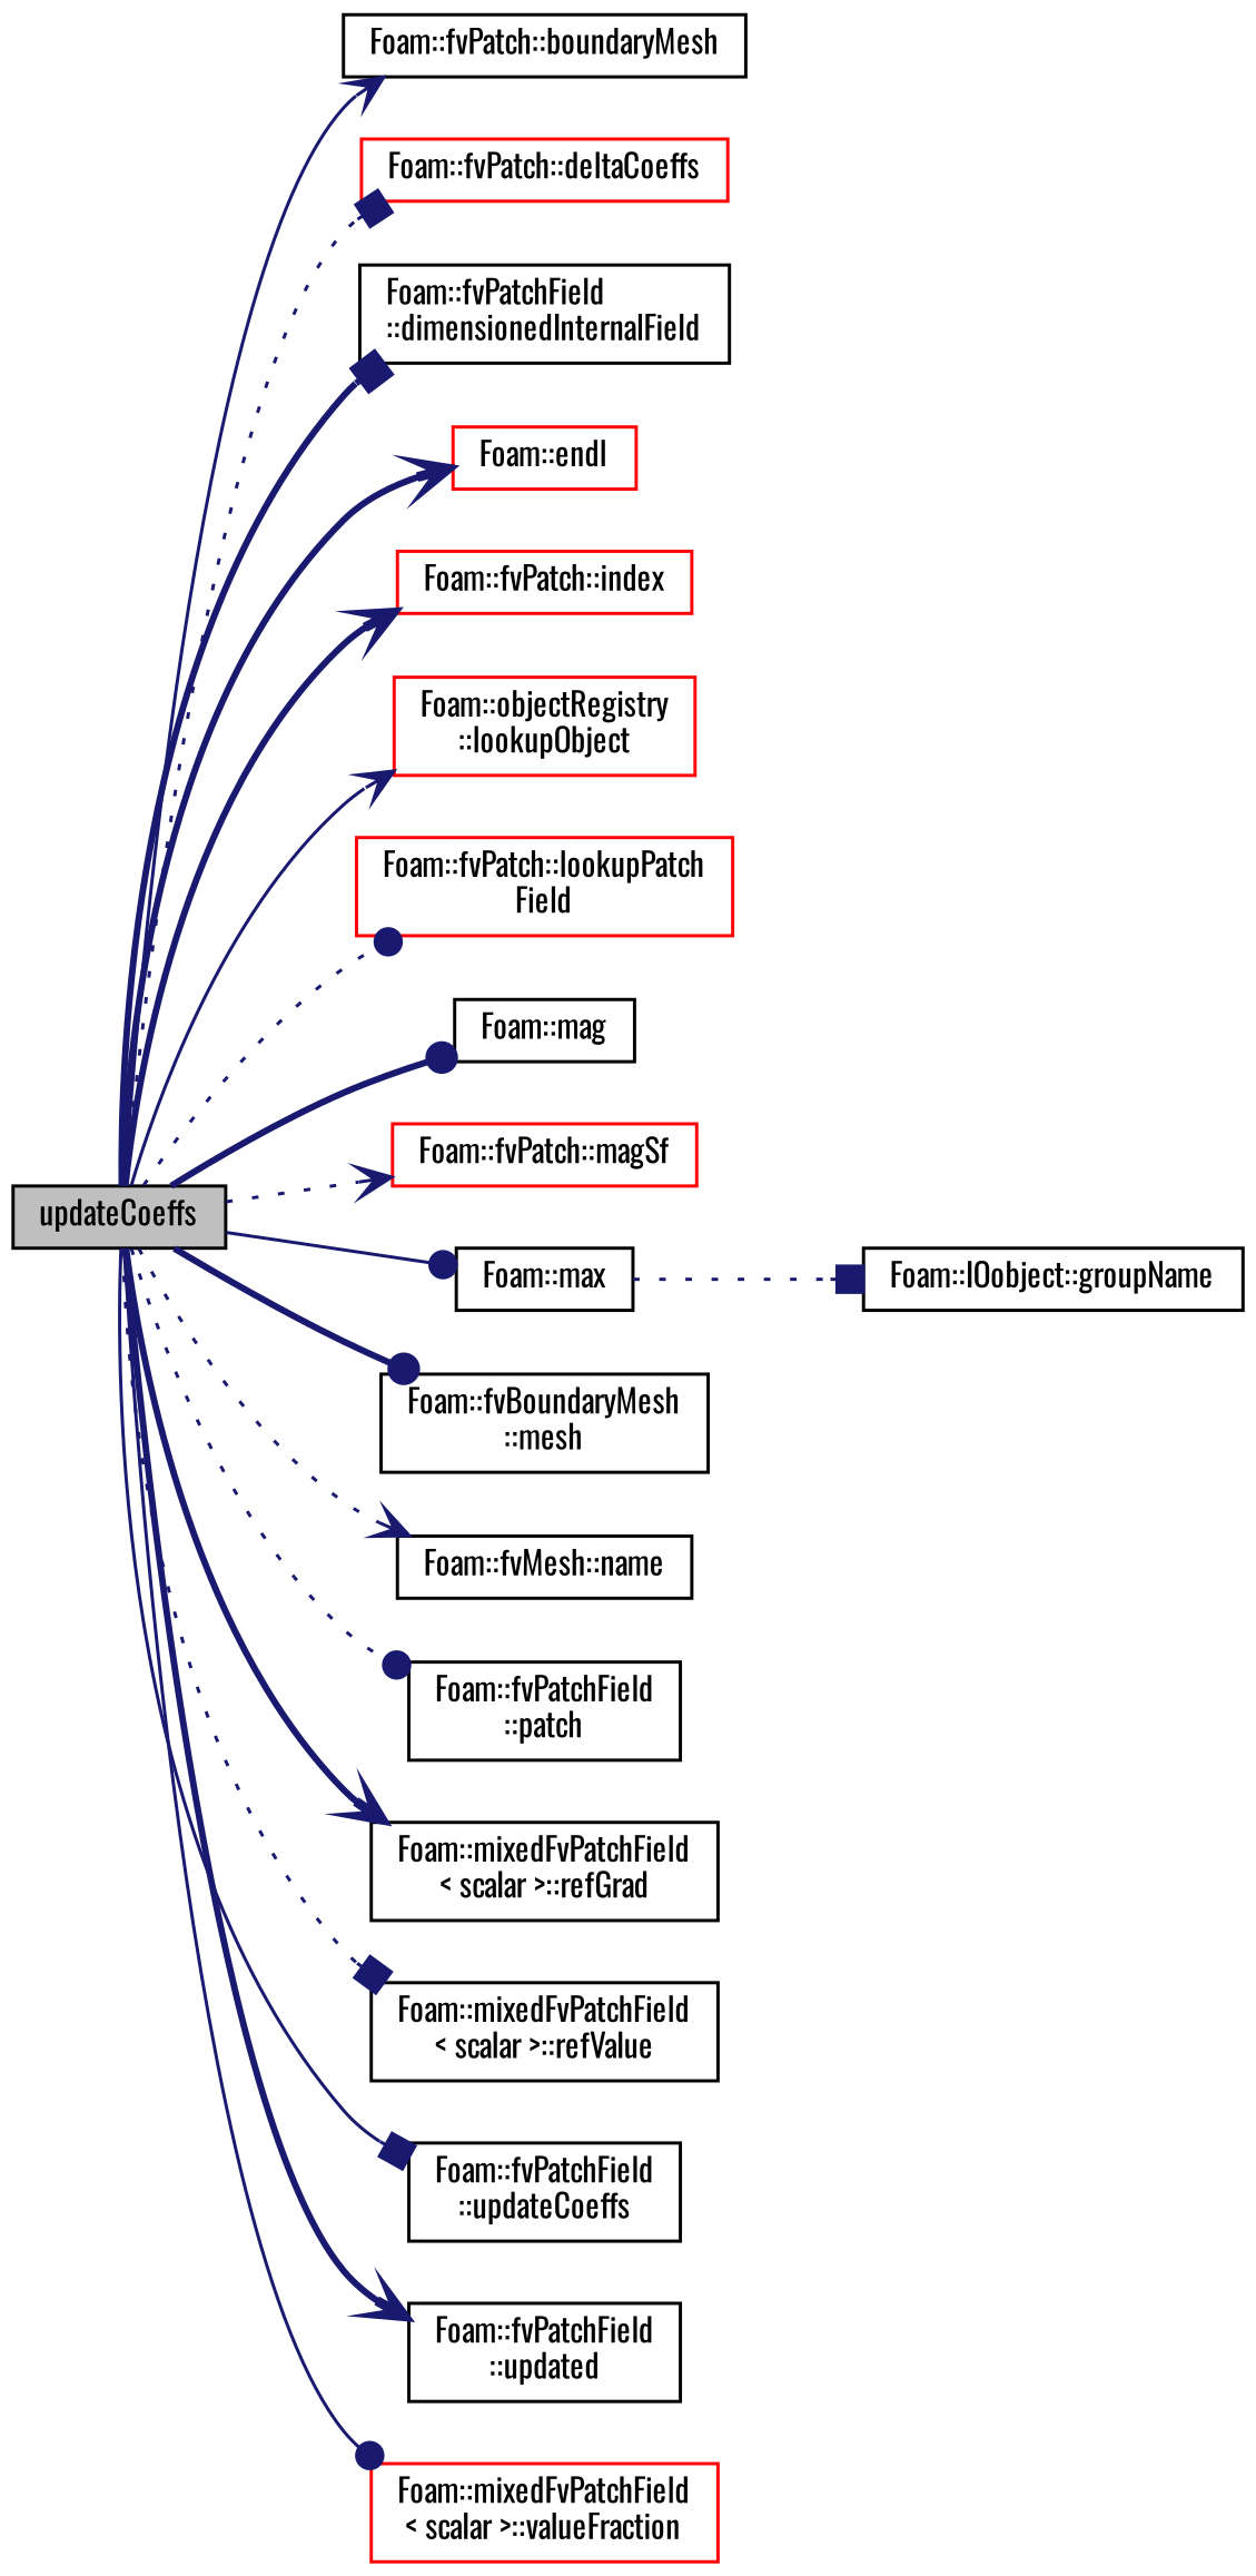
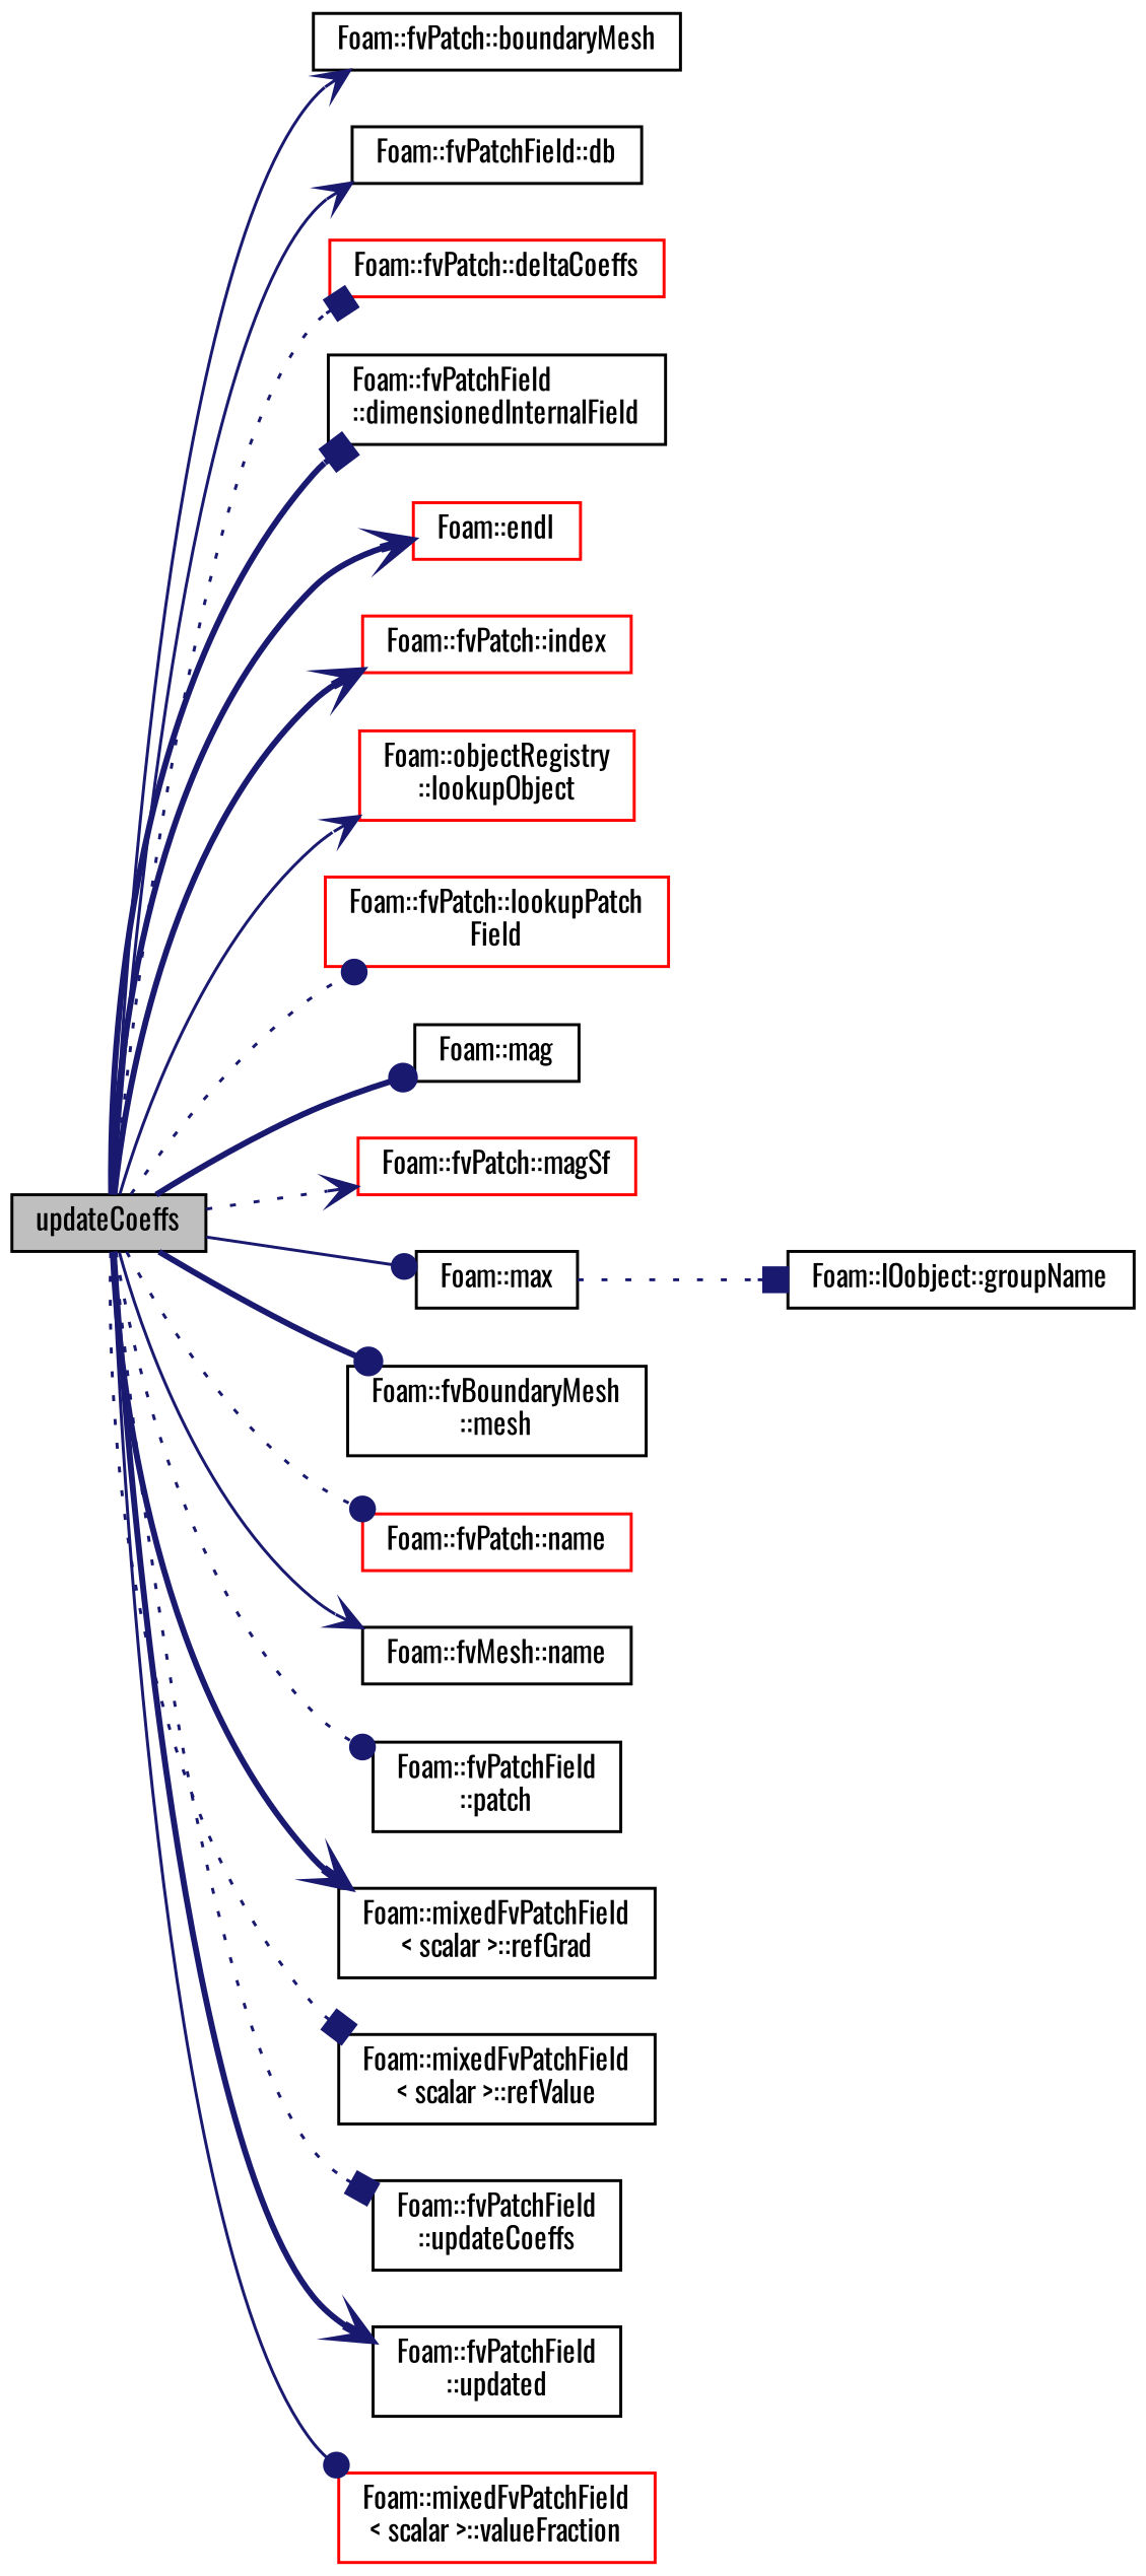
  digraph {
    fontname=Oswald
    rankdir=LR
    node [color=black fontname=Oswald fontsize=10 shape=record]
    edge [arrowhead=vee color=midnightblue fontname=Oswald fontsize=10 labelfontname=Helvetica labelfontsize=10 style=dotted]
    n1 [fillcolor=grey75 fontcolor=black height=0.2 label=updateCoeffs style=filled width=0.4]
    n2 [height=0.2 label="Foam::fvPatch::boundaryMesh" width=0.4]
+   n3 [height=0.2 label="Foam::fvPatchField::db" width=0.4]
    n4 [color=red height=0.2 label="Foam::fvPatch::deltaCoeffs" width=0.4]
    n5 [height=0.2 label="Foam::fvPatchField\l::dimensionedInternalField" width=0.4]
    n6 [color=red height=0.2 label="Foam::endl" width=0.4]
    n7 [color=red height=0.2 label="Foam::fvPatch::index" width=0.4]
    n8 [color=red height=0.2 label="Foam::objectRegistry\l::lookupObject" width=0.4]
    n9 [color=red height=0.2 label="Foam::fvPatch::lookupPatch\lField" width=0.4]
    n10 [height=0.2 label="Foam::mag" width=0.4]
    n11 [color=red height=0.2 label="Foam::fvPatch::magSf" width=0.4]
    n12 [height=0.2 label="Foam::max" width=0.4]
    n13 [height=0.2 label="Foam::fvBoundaryMesh\l::mesh" width=0.4]
+   n14 [color=red height=0.2 label="Foam::fvPatch::name" width=0.4]
    n15 [height=0.2 label="Foam::fvMesh::name" width=0.4]
    n16 [height=0.2 label="Foam::fvPatchField\l::patch" width=0.4]
    n17 [height=0.2 label="Foam::mixedFvPatchField\l\< scalar \>::refGrad" width=0.4]
    n18 [height=0.2 label="Foam::mixedFvPatchField\l\< scalar \>::refValue" width=0.4]
    n19 [height=0.2 label="Foam::fvPatchField\l::updateCoeffs" width=0.4]
    n20 [height=0.2 label="Foam::fvPatchField\l::updated" width=0.4]
    n21 [color=red height=0.2 label="Foam::mixedFvPatchField\l\< scalar \>::valueFraction" width=0.4]
    n22 [height=0.2 label="Foam::IOobject::groupName" width=0.4]
    n1 -> n2 [style=solid]
+   n1 -> n3 [style=solid]
    n1 -> n4 [arrowhead=box]
    n1 -> n5 [arrowhead=box style=bold]
    n1 -> n6 [style=bold]
    n1 -> n7 [style=bold]
    n1 -> n8 [style=solid]
    n1 -> n9 [arrowhead=dot]
    n1 -> n10 [arrowhead=dot style=bold]
    n1 -> n11
    n1 -> n12 [arrowhead=dot style=solid]
    n1 -> n13 [arrowhead=dot style=bold]
-   n1 -> n15
+   n1 -> n14 [arrowhead=dot]
+   n1 -> n15 [style=solid]
    n1 -> n16 [arrowhead=dot]
    n1 -> n17 [style=bold]
    n1 -> n18 [arrowhead=box]
-   n1 -> n19 [arrowhead=box style=solid]
+   n1 -> n19 [arrowhead=box]
    n1 -> n20 [style=bold]
    n1 -> n21 [arrowhead=dot style=solid]
    n12 -> n22 [arrowhead=box]
  }
